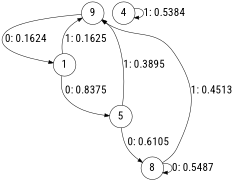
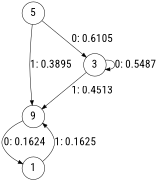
  digraph {
    fontname="Roboto Condensed"
    node [fontname="Roboto Condensed" fontsize=24 shape=circle]
    edge [fontname="Roboto Condensed" fontsize=24]
    n1 [label=9]
    1
    5
-   3 [label=8]
-   4
+   3
    n1 -> 1 [label="0: 0.1624   "]
    1 -> n1 [label="1: 0.1625   "]
-   1 -> 5 [label="0: 0.8375   "]
    5 -> n1 [label="1: 0.3895   "]
    5 -> 3 [label="0: 0.6105   "]
    3 -> n1 [label="1: 0.4513   "]
    3 -> 3 [label="0: 0.5487   "]
-   4 -> 4 [label="1: 0.5384   "]
  }
